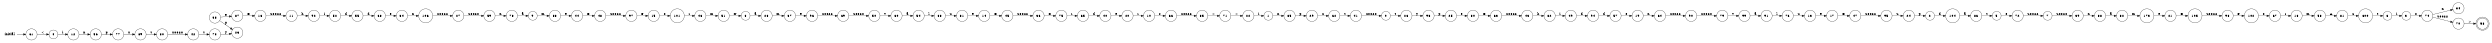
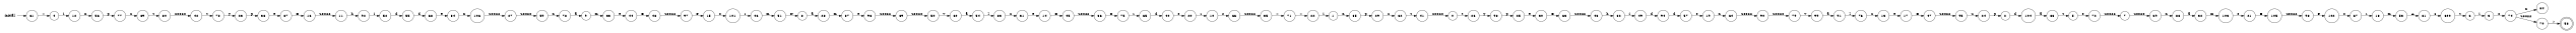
  digraph {
    rankdir=LR
    node [shape=circle]
    0
    26
    93
    25
    1
    85
    29
    62
    2
    104
    86
    5
    3
    74
    84
    70
    4
    12
    56
    77
    72
    7
    39
    6
    88
    32
    8
    28
    37
    96
    9
    33
    44
    48
    10
    66
    35
    71
    11
    92
    52
    55
    89
    13
    17
    47
    95
    14
    45
    36
    75
    15
    101
    46
    51
    16
    24
    18
    53
    81
    n61 [label=600]
    19
    64
    90
    79
    20
    21
    105
    98
    102
    22
    23
    38
    87
    30
    63
    43
    27
    59
    78
    69
    41
    82
    31
-   103 [label=173]
+   103
    97
    34
    106
    65
    40
    50
    42
    73
    49
    94
    57
    60
    54
    83
    68
    80
    58 [shape=doublecircle]
    61
    initial [shape=plaintext]
    99
    67
    76
    91
    0 -> 26 [label=t]
    26 -> 93 [label=y]
    93 -> 25 [label=p]
    25 -> 30 [label=e]
    1 -> 85 [label=n]
    85 -> 29 [label=p]
    29 -> 62 [label=u]
    62 -> 41 [label=t]
    2 -> 104 [label=d]
    104 -> 86 [label=a]
    86 -> 5 [label=t]
    5 -> 72 [label=e]
    3 -> 74 [label=o]
    74 -> 84 [label=n]
    74 -> 70 [label="\u0022"]
    70 -> 58 [label=">"]
    4 -> 12 [label=i]
    12 -> 56 [label=n]
    56 -> 77 [label=p]
    77 -> 89 [label=u]
    72 -> 7 [label="\u0022"]
    7 -> 39 [label="\u0020"]
    39 -> 88 [label=n]
    6 -> 3 [label=i]
    88 -> 32 [label=a]
    32 -> 103 [label=m]
    8 -> 28 [label=a]
    28 -> 37 [label=m]
    37 -> 96 [label=e]
    96 -> 69 [label="\u0022"]
    9 -> 33 [label=m]
    33 -> 44 [label=e]
    44 -> 48 [label="="]
    48 -> 97 [label="\u0022"]
    10 -> 66 [label=s]
    66 -> 35 [label="\u0022"]
    35 -> 71 [label=">"]
    71 -> 22 [label="<"]
    11 -> 92 [label=h]
    92 -> 52 [label=i]
    52 -> 55 [label=d]
    55 -> 68 [label=d]
    89 -> 80 [label=t]
    13 -> 17 [label=e]
    17 -> 47 [label="="]
    47 -> 95 [label="\u0022"]
    95 -> 24 [label=u]
    14 -> 45 [label="="]
    45 -> 36 [label="\u0022"]
    36 -> 75 [label=O]
    75 -> 65 [label=r]
    15 -> 101 [label=o]
    101 -> 46 [label=r]
    46 -> 51 [label=m]
    51 -> 8 [label=N]
    16 -> 11 [label="\u0022"]
    24 -> 2 [label=p]
    18 -> 53 [label=m]
    53 -> 81 [label=A]
    81 -> n61 [label=c]
    n61 -> 6 [label=t]
    19 -> 64 [label=n]
    64 -> 90 [label="\u0022"]
    90 -> 79 [label="\u0020"]
    79 -> 99 [label=v]
    20 -> 10 [label=r]
    21 -> 105 [label="="]
    105 -> 98 [label="\u0022"]
    98 -> 102 [label=F]
    102 -> 67 [label=o]
    22 -> 1 [label=i]
-   38 -> 23 [label=p]
+   23 -> 38 [label=p]
    38 -> 87 [label=e]
    87 -> 16 [label="="]
    30 -> 63 [label="="]
    63 -> 43 [label="\u0022"]
    43 -> 82 [label=h]
    27 -> 59 [label="\u0020"]
    59 -> 78 [label=n]
    78 -> 9 [label=a]
    69 -> 50 [label="\u0020"]
    41 -> 0 [label="\u0020"]
    82 -> 49 [label=i]
    31 -> 14 [label=e]
    103 -> 21 [label=e]
    97 -> 15 [label=F]
    34 -> 106 [label=n]
    106 -> 27 [label="\u0022"]
    65 -> 40 [label=d]
    40 -> 20 [label=e]
    50 -> 60 [label=v]
    42 -> 73 [label=t]
    73 -> 23 [label=y]
    49 -> 94 [label=d]
    94 -> 57 [label=d]
    57 -> 19 [label=e]
    60 -> 54 [label=a]
    54 -> 83 [label=l]
    83 -> 31 [label=u]
    68 -> 34 [label=e]
    80 -> 42 [label="\u0020"]
    61 -> 4 [label="<"]
    initial -> 61
    99 -> 91 [label=a]
    67 -> 18 [label=r]
    76 -> 13 [label=u]
    91 -> 76 [label=l]
  }
